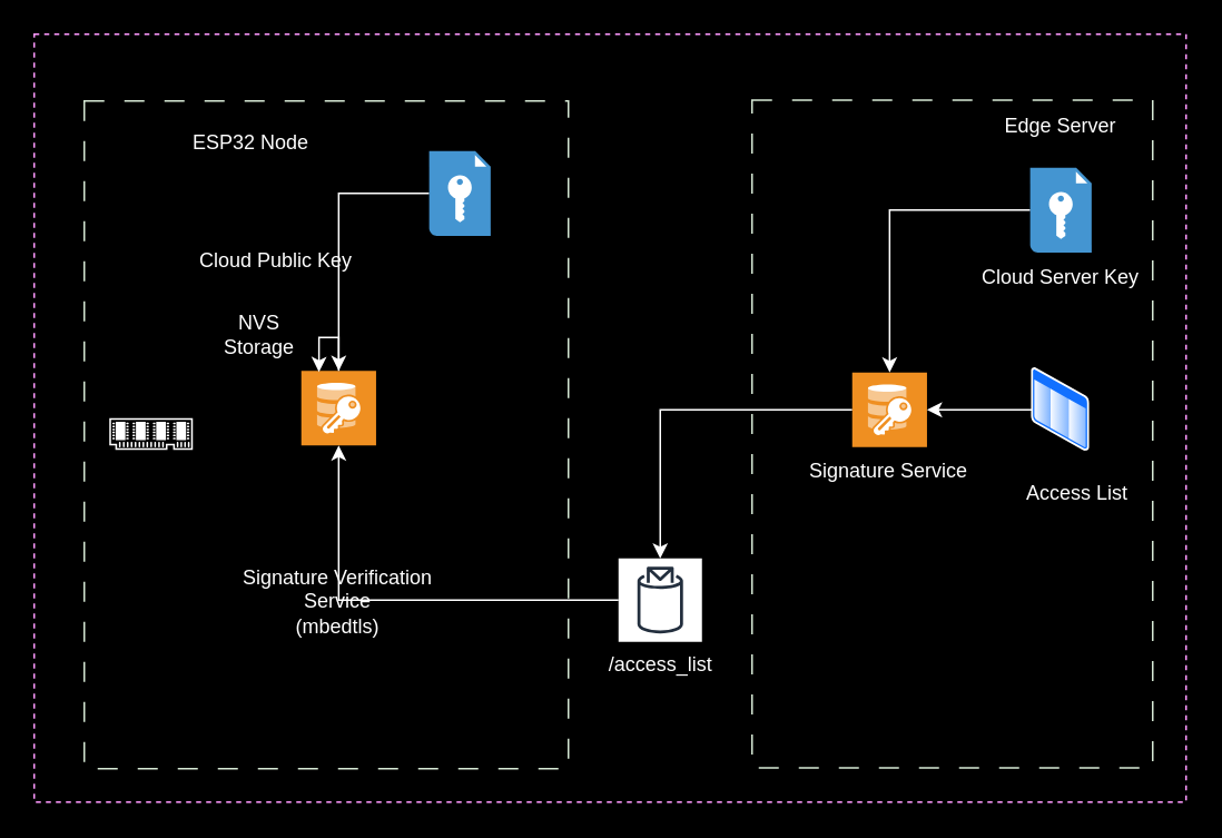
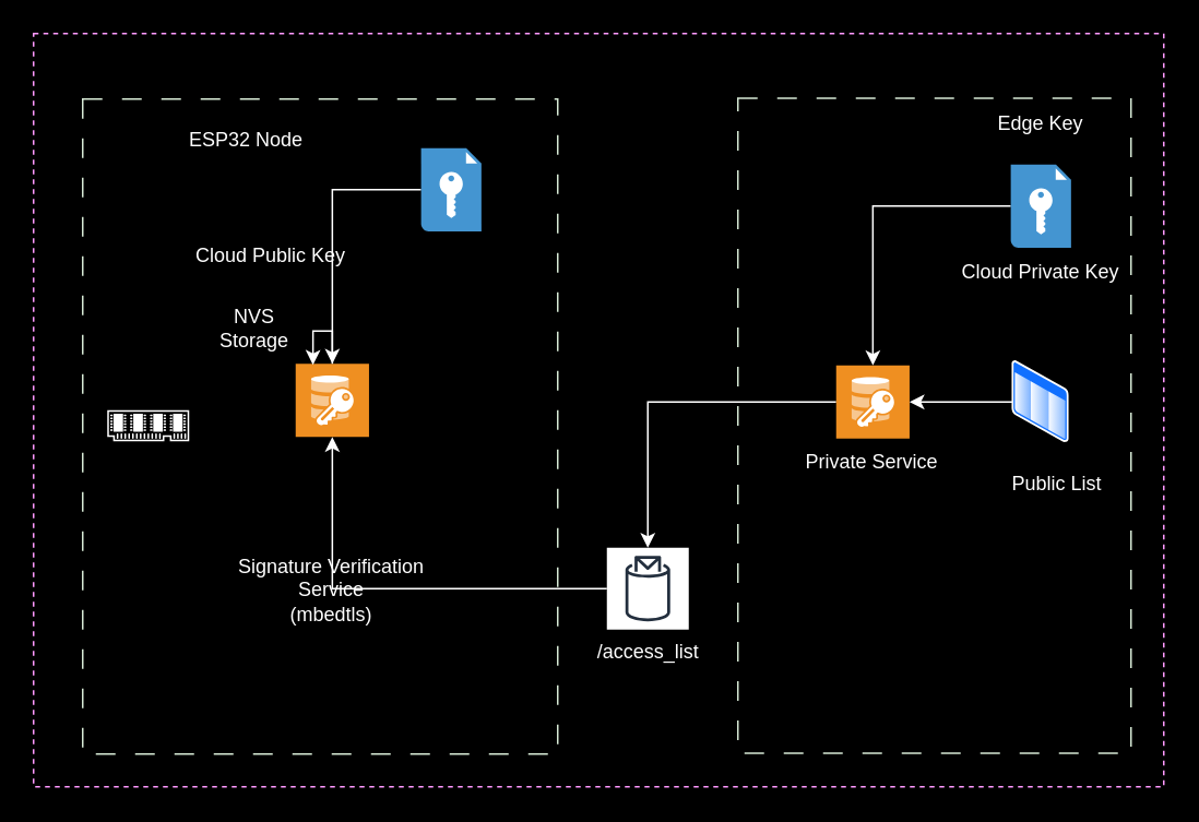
  <mxCell id="0" />
  <mxCell id="1" parent="0" />
  <mxCell id="2" value="" style="rounded=0;whiteSpace=wrap;html=1;fillColor=none;strokeColor=#FF99FF;dashed=1;" vertex="1" parent="1"><mxGeometry x="20" y="20" width="690" height="460" as="geometry" /></mxCell>
  <mxCell id="3" value="" style="rounded=0;whiteSpace=wrap;html=1;fillColor=none;strokeColor=#D5E8D4;dashed=1;dashPattern=12 12;" vertex="1" parent="1"><mxGeometry x="50" y="60" width="290" height="400" as="geometry" /></mxCell>
  <mxCell id="4" value="" style="sketch=0;pointerEvents=1;shadow=0;dashed=0;html=1;strokeColor=none;fillColor=#FFFFFF;aspect=fixed;labelPosition=center;verticalLabelPosition=bottom;verticalAlign=top;align=center;outlineConnect=0;shape=mxgraph.vvd.memory;" vertex="1" parent="1"><mxGeometry x="65" y="250" width="50" height="19" as="geometry" /></mxCell>
  <mxCell id="5" value="&lt;font color=&quot;#ffffff&quot;&gt;NVS Storage&lt;br&gt;&lt;/font&gt;" style="text;html=1;align=center;verticalAlign=middle;whiteSpace=wrap;rounded=0;" vertex="1" parent="1"><mxGeometry x="125" y="185" width="60" height="30" as="geometry" /></mxCell>
  <mxCell id="6" value="" style="edgeStyle=orthogonalEdgeStyle;rounded=0;orthogonalLoop=1;jettySize=auto;html=1;" edge="1" parent="1"><mxGeometry relative="1" as="geometry"><mxPoint x="310" y="270" as="sourcePoint" /><mxPoint x="315" y="350" as="targetPoint" /></mxGeometry></mxCell>
  <mxCell id="7" value="&lt;font color=&quot;#ffffff&quot;&gt;ESP32 Node&lt;br&gt;&lt;/font&gt;" style="text;html=1;align=center;verticalAlign=middle;whiteSpace=wrap;rounded=0;" vertex="1" parent="1"><mxGeometry x="85" y="70" width="130" height="30" as="geometry" /></mxCell>
  <mxCell id="8" value="" style="rounded=0;whiteSpace=wrap;html=1;fillColor=none;strokeColor=#D5E8D4;dashed=1;dashPattern=12 12;" vertex="1" parent="1"><mxGeometry x="450" y="59.5" width="240" height="400" as="geometry" /></mxCell>
- <mxCell id="9" value="&lt;font color=&quot;#ffffff&quot;&gt;Edge Server&lt;br&gt;&lt;/font&gt;" style="text;html=1;align=center;verticalAlign=middle;whiteSpace=wrap;rounded=0;" vertex="1" parent="1"><mxGeometry x="570" y="60" width="130" height="30" as="geometry" /></mxCell>
+ <mxCell id="9" value="&lt;font color=&quot;#ffffff&quot;&gt;Edge Key&lt;br&gt;&lt;/font&gt;" style="text;html=1;align=center;verticalAlign=middle;whiteSpace=wrap;rounded=0;" vertex="1" parent="1"><mxGeometry x="570" y="60" width="130" height="30" as="geometry" /></mxCell>
  <mxCell id="10" style="edgeStyle=orthogonalEdgeStyle;rounded=0;orthogonalLoop=1;jettySize=auto;html=1;strokeColor=#FFFFFF;" edge="1" parent="1" source="11" target="17"><mxGeometry relative="1" as="geometry" /></mxCell>
  <mxCell id="11" value="" style="image;aspect=fixed;perimeter=ellipsePerimeter;html=1;align=center;shadow=0;dashed=0;spacingTop=3;image=img/lib/active_directory/list.svg;" vertex="1" parent="1"><mxGeometry x="617.5" y="220" width="35" height="50" as="geometry" /></mxCell>
  <mxCell id="12" value="&lt;div&gt;&lt;font color=&quot;#ffffff&quot;&gt;Signature Verification&lt;/font&gt;&lt;/div&gt;&lt;div&gt;&lt;font color=&quot;#ffffff&quot;&gt;Service&lt;br&gt;&lt;/font&gt;&lt;/div&gt;&lt;div&gt;&lt;font color=&quot;#ffffff&quot;&gt;(mbedtls)&lt;br&gt;&lt;/font&gt;&lt;/div&gt;" style="text;html=1;align=center;verticalAlign=middle;whiteSpace=wrap;rounded=0;" vertex="1" parent="1"><mxGeometry x="137.4" y="345" width="130" height="30" as="geometry" /></mxCell>
  <mxCell id="13" style="edgeStyle=orthogonalEdgeStyle;rounded=0;orthogonalLoop=1;jettySize=auto;html=1;strokeColor=#FFFFFF;" edge="1" parent="1" source="14" target="17"><mxGeometry relative="1" as="geometry" /></mxCell>
  <mxCell id="14" value="" style="shadow=0;dashed=0;html=1;strokeColor=none;fillColor=#4495D1;labelPosition=center;verticalLabelPosition=bottom;verticalAlign=top;align=center;outlineConnect=0;shape=mxgraph.veeam.encryption_key;" vertex="1" parent="1"><mxGeometry x="616.6" y="100" width="36.8" height="50.8" as="geometry" /></mxCell>
- <mxCell id="15" value="&lt;font color=&quot;#ffffff&quot;&gt;Cloud Server Key&lt;br&gt;&lt;/font&gt;" style="text;html=1;align=center;verticalAlign=middle;whiteSpace=wrap;rounded=0;" vertex="1" parent="1"><mxGeometry x="570" y="150.8" width="130" height="30" as="geometry" /></mxCell>
+ <mxCell id="15" value="&lt;font color=&quot;#ffffff&quot;&gt;Cloud Private Key&lt;br&gt;&lt;/font&gt;" style="text;html=1;align=center;verticalAlign=middle;whiteSpace=wrap;rounded=0;" vertex="1" parent="1"><mxGeometry x="570" y="150.8" width="130" height="30" as="geometry" /></mxCell>
  <mxCell id="16" style="edgeStyle=orthogonalEdgeStyle;rounded=0;orthogonalLoop=1;jettySize=auto;html=1;strokeColor=#FFFFFF;" edge="1" parent="1" source="17" target="20"><mxGeometry relative="1" as="geometry" /></mxCell>
  <mxCell id="17" value="" style="shadow=0;dashed=0;html=1;strokeColor=none;fillColor=#EF8F21;labelPosition=center;verticalLabelPosition=bottom;verticalAlign=top;align=center;outlineConnect=0;shape=mxgraph.veeam.2d.end_to_end_encryption;" vertex="1" parent="1"><mxGeometry x="510" y="222.6" width="44.8" height="44.8" as="geometry" /></mxCell>
- <mxCell id="18" value="&lt;font color=&quot;#ffffff&quot;&gt;Access List&lt;br&gt;&lt;/font&gt;" style="text;html=1;align=center;verticalAlign=middle;whiteSpace=wrap;rounded=0;" vertex="1" parent="1"><mxGeometry x="580" y="280" width="130" height="30" as="geometry" /></mxCell>
+ <mxCell id="18" value="&lt;font color=&quot;#ffffff&quot;&gt;Public List&lt;br&gt;&lt;/font&gt;" style="text;html=1;align=center;verticalAlign=middle;whiteSpace=wrap;rounded=0;" vertex="1" parent="1"><mxGeometry x="580" y="280" width="130" height="30" as="geometry" /></mxCell>
  <mxCell id="19" style="edgeStyle=orthogonalEdgeStyle;rounded=0;orthogonalLoop=1;jettySize=auto;html=1;strokeColor=#FFFFFF;" edge="1" parent="1" source="20" target="24"><mxGeometry relative="1" as="geometry" /></mxCell>
  <mxCell id="20" value="&lt;font color=&quot;#ffffff&quot;&gt;/access_list&lt;br&gt;&lt;/font&gt;" style="sketch=0;outlineConnect=0;fontColor=#232F3E;gradientColor=none;strokeColor=#232F3E;fillColor=#ffffff;dashed=0;verticalLabelPosition=bottom;verticalAlign=top;align=center;html=1;fontSize=12;fontStyle=0;aspect=fixed;shape=mxgraph.aws4.resourceIcon;resIcon=mxgraph.aws4.topic_2;" vertex="1" parent="1"><mxGeometry x="370" y="334" width="50" height="50" as="geometry" /></mxCell>
  <mxCell id="21" style="edgeStyle=orthogonalEdgeStyle;rounded=0;orthogonalLoop=1;jettySize=auto;html=1;strokeColor=#FFFFFF;" edge="1" parent="1" source="22" target="24"><mxGeometry relative="1" as="geometry" /></mxCell>
  <mxCell id="22" value="" style="shadow=0;dashed=0;html=1;strokeColor=none;fillColor=#4495D1;labelPosition=center;verticalLabelPosition=bottom;verticalAlign=top;align=center;outlineConnect=0;shape=mxgraph.veeam.encryption_key;" vertex="1" parent="1"><mxGeometry x="256.6" y="90" width="36.8" height="50.8" as="geometry" /></mxCell>
  <mxCell id="23" value="&lt;font color=&quot;#ffffff&quot;&gt;Cloud Public Key&lt;br&gt;&lt;/font&gt;" style="text;html=1;align=center;verticalAlign=middle;whiteSpace=wrap;rounded=0;" vertex="1" parent="1"><mxGeometry x="100" y="140.8" width="130" height="30" as="geometry" /></mxCell>
  <mxCell id="24" value="" style="shadow=0;dashed=0;html=1;strokeColor=none;fillColor=#EF8F21;labelPosition=center;verticalLabelPosition=bottom;verticalAlign=top;align=center;outlineConnect=0;shape=mxgraph.veeam.2d.end_to_end_encryption;" vertex="1" parent="1"><mxGeometry x="180" y="221.6" width="44.8" height="44.8" as="geometry" /></mxCell>
- <mxCell id="25" value="&lt;font color=&quot;#ffffff&quot;&gt;Signature Service&lt;br&gt;&lt;/font&gt;" style="text;html=1;align=center;verticalAlign=middle;whiteSpace=wrap;rounded=0;" vertex="1" parent="1"><mxGeometry x="467.4" y="267.4" width="130" height="30" as="geometry" /></mxCell>
+ <mxCell id="25" value="&lt;font color=&quot;#ffffff&quot;&gt;Private Service&lt;br&gt;&lt;/font&gt;" style="text;html=1;align=center;verticalAlign=middle;whiteSpace=wrap;rounded=0;" vertex="1" parent="1"><mxGeometry x="467.4" y="267.4" width="130" height="30" as="geometry" /></mxCell>
  <mxCell id="26" style="edgeStyle=orthogonalEdgeStyle;rounded=0;orthogonalLoop=1;jettySize=auto;html=1;entryX=1.093;entryY=1.244;entryDx=0;entryDy=0;entryPerimeter=0;strokeColor=#FFFFFF;" edge="1" parent="1" source="24" target="5"><mxGeometry relative="1" as="geometry" /></mxCell>
